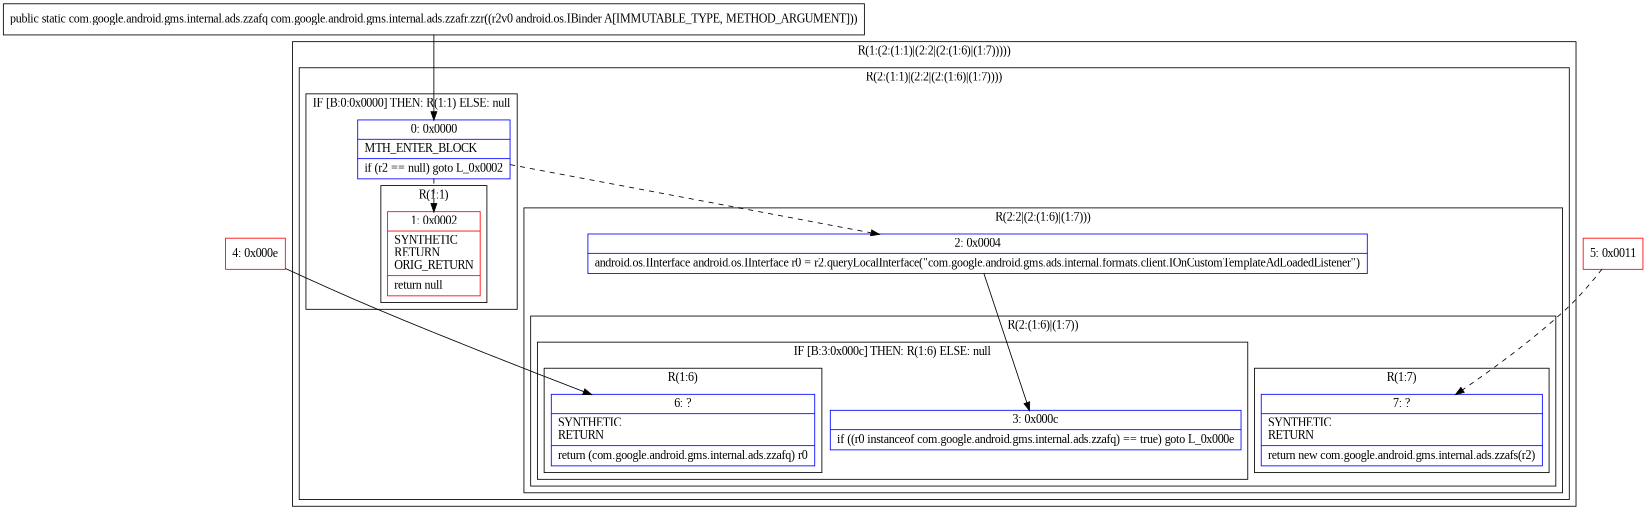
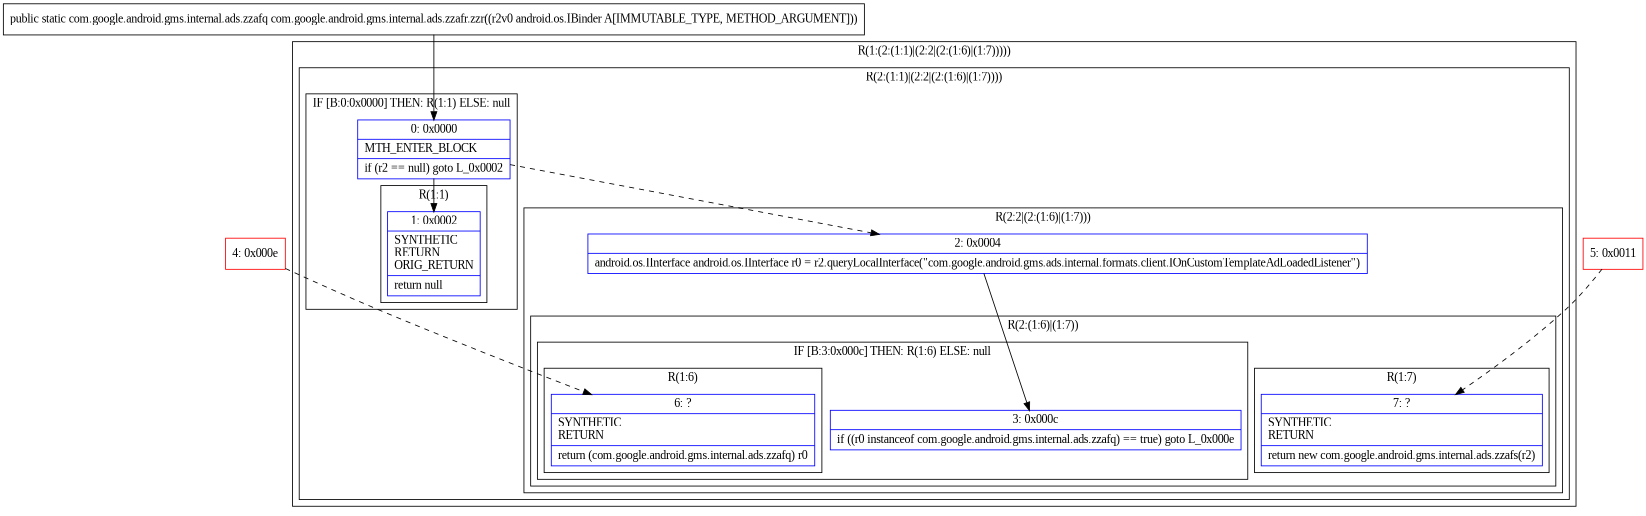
  digraph {
    fontname="Liberation Serif"
    node [color=blue fontname="Liberation Serif" shape=record]
    edge [fontname="Liberation Serif"]
-   n1 [color=red label="{1\:\ 0x0002|SYNTHETIC\lRETURN\lORIG_RETURN\l|return null\l}"]
+   n1 [label="{1\:\ 0x0002|SYNTHETIC\lRETURN\lORIG_RETURN\l|return null\l}"]
    n2 [label="{0\:\ 0x0000|MTH_ENTER_BLOCK\l|if (r2 == null) goto L_0x0002\l}"]
    n3 [label="{6\:\ ?|SYNTHETIC\lRETURN\l|return (com.google.android.gms.internal.ads.zzafq) r0\l}"]
    n4 [label="{3\:\ 0x000c|if ((r0 instanceof com.google.android.gms.internal.ads.zzafq) == true) goto L_0x000e\l}"]
    n5 [label="{7\:\ ?|SYNTHETIC\lRETURN\l|return new com.google.android.gms.internal.ads.zzafs(r2)\l}"]
    n6 [label="{2\:\ 0x0004|android.os.IInterface android.os.IInterface r0 = r2.queryLocalInterface(\"com.google.android.gms.ads.internal.formats.client.IOnCustomTemplateAdLoadedListener\")\l}"]
    n7 [color=red label="{4\:\ 0x000e}"]
    n8 [color=red label="{5\:\ 0x0011}"]
    n9 [label="{public static com.google.android.gms.internal.ads.zzafq com.google.android.gms.internal.ads.zzafr.zzr((r2v0 android.os.IBinder A[IMMUTABLE_TYPE, METHOD_ARGUMENT])) }" color=""]
    subgraph cluster_1 {
      label="R(1:(2:(1:1)|(2:2|(2:(1:6)|(1:7)))))"
      subgraph cluster_2 {
        label="R(2:(1:1)|(2:2|(2:(1:6)|(1:7))))"
        subgraph cluster_3 {
          label="IF [B:0:0x0000] THEN: R(1:1) ELSE: null"
          n2
          subgraph cluster_4 {
            label="R(1:1)"
            n1
          }
        }
        subgraph cluster_5 {
          label="R(2:2|(2:(1:6)|(1:7)))"
          n6
          subgraph cluster_6 {
            label="R(2:(1:6)|(1:7))"
            subgraph cluster_7 {
              label="IF [B:3:0x000c] THEN: R(1:6) ELSE: null"
              n4
              subgraph cluster_8 {
                label="R(1:6)"
                n3
              }
            }
            subgraph cluster_9 {
              label="R(1:7)"
              n5
            }
          }
        }
      }
    }
-   n2 -> n1 [style=dashed]
+   n2 -> n1
    n2 -> n6 [style=dashed]
    n6 -> n4
-   n7 -> n3
+   n7 -> n3 [style=dashed]
    n8 -> n5 [style=dashed]
    n9 -> n2
  }
